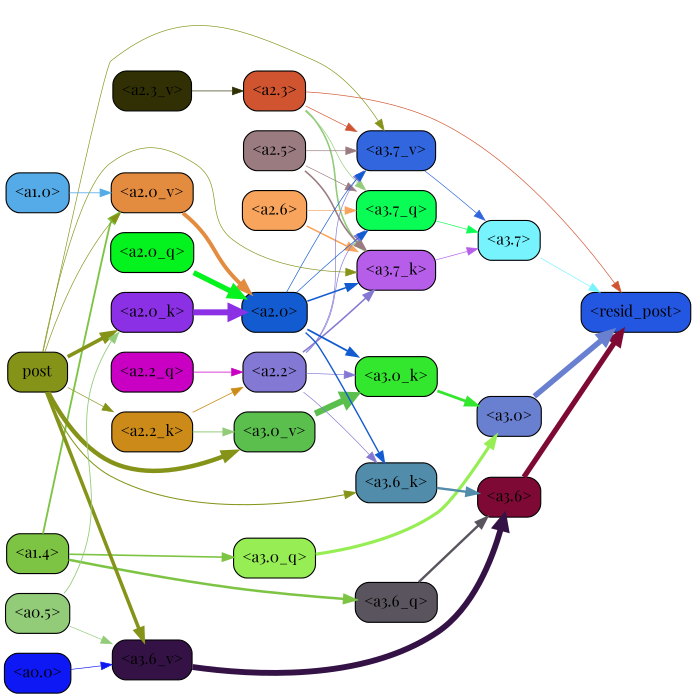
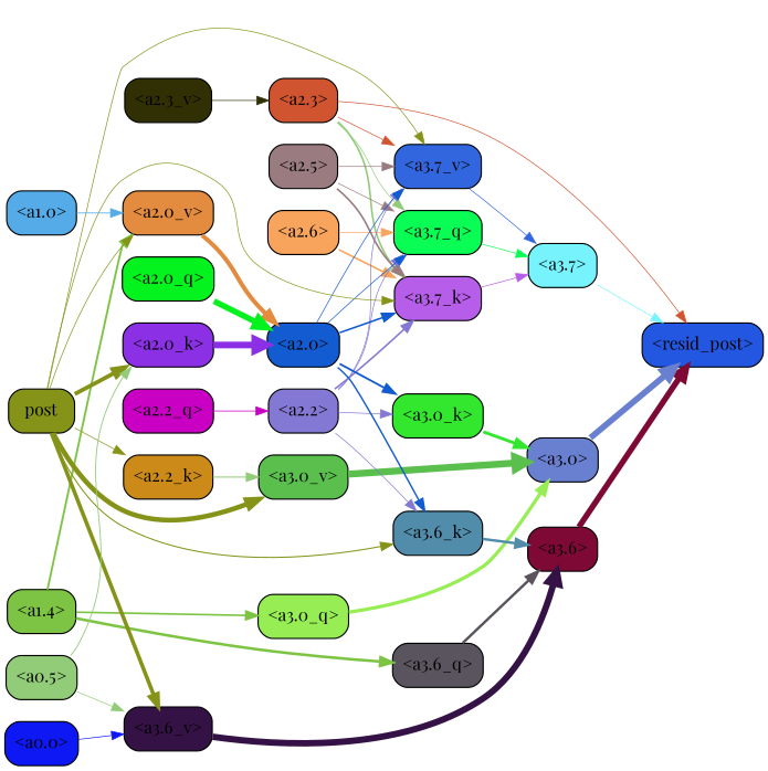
  strict digraph {
    fontname="Playfair Display"
    rankdir=LR
    splines=true
    node [color=black fontname="Playfair Display" shape=box style="filled, rounded"]
    edge [color="#859419" fontname="Playfair Display" penwidth=0.6]
    "<a3.7>" [fillcolor="#77f3fd"]
    "<resid_post>" [fillcolor="#2457e1"]
    "<a3.6>" [fillcolor="#7d0934"]
    "<a3.0>" [fillcolor="#697fcf"]
    "<a2.3>" [fillcolor="#d05430"]
    "<a3.7_q>" [fillcolor="#09fd54"]
    "<a3.7_k>" [fillcolor="#b65de9"]
    "<a3.7_v>" [fillcolor="#3166de"]
    "<a3.6_q>" [fillcolor="#5a545e"]
    "<a3.0_q>" [fillcolor="#97ee54"]
    "<a3.6_k>" [fillcolor="#518caa"]
    "<a3.0_k>" [fillcolor="#32e72e"]
    "<a3.6_v>" [fillcolor="#341245"]
    "<a3.0_v>" [fillcolor="#5bbf4e"]
    "<a2.6>" [fillcolor="#f8a45d"]
    "<a2.5>" [fillcolor="#9a7b80"]
    "<a2.2>" [fillcolor="#8378d4"]
    "<a2.0>" [fillcolor="#135bd1"]
    "<a1.4>" [fillcolor="#7ec444"]
    "<a2.0_v>" [fillcolor="#e38b3f"]
    n21 [fillcolor="#859419" label=post]
    "<a2.2_k>" [fillcolor="#cc8b18"]
    "<a2.0_k>" [fillcolor="#8b30e5"]
    "<a0.5>" [fillcolor="#92cc79"]
    "<a0.0>" [fillcolor="#0e18f4"]
    "<a2.2_q>" [fillcolor="#c900c4"]
    "<a2.0_q>" [fillcolor="#04f21e"]
    "<a2.3_v>" [fillcolor="#303004"]
    "<a1.0>" [fillcolor="#54abe7"]
    "<a3.7>" -> "<resid_post>" [color="#77f3fd"]
    "<a3.6>" -> "<resid_post>" [color="#7d0934" penwidth=4.749041676521301]
    "<a3.0>" -> "<resid_post>" [color="#697fcf" penwidth=5.004215121269226]
    "<a2.3>" -> "<resid_post>" [color="#d05430"]
    "<a2.3>" -> "<a3.7_q>" [color="#92cc79"]
    "<a2.3>" -> "<a3.7_k>" [color="#92cc79" penwidth=1.4391854107379913]
    "<a2.3>" -> "<a3.7_v>" [color="#d05430"]
    "<a3.7_q>" -> "<a3.7>" [color="#09fd54"]
    "<a3.7_k>" -> "<a3.7>" [color="#b65de9"]
    "<a3.7_v>" -> "<a3.7>" [color="#3166de"]
    "<a3.6_q>" -> "<a3.6>" [color="#5a545e" penwidth=2.160832464694977]
    "<a3.0_q>" -> "<a3.0>" [color="#97ee54" penwidth=2.870753765106201]
    "<a3.6_k>" -> "<a3.6>" [color="#518caa" penwidth=2.13908451795578]
    "<a3.0_k>" -> "<a3.0>" [color="#32e72e" penwidth=2.520303964614868]
    "<a3.6_v>" -> "<a3.6>" [color="#341245" penwidth=5.297133803367615]
-   "<a3.0_v>" -> "<a3.0_k>" [color="#5bbf4e" penwidth=5.680712580680847]
+   "<a3.0_v>" -> "<a3.0>" [color="#5bbf4e" penwidth=5.680712580680847]
    "<a2.6>" -> "<a3.7_q>" [color="#f8a45d"]
    "<a2.6>" -> "<a3.7_k>" [color="#f8a45d" penwidth=1.4180794060230255]
    "<a2.5>" -> "<a3.7_q>" [color="#9a7b80"]
    "<a2.5>" -> "<a3.7_k>" [color="#9a7b80" penwidth=1.4281435310840607]
    "<a2.5>" -> "<a3.7_v>" [color="#9a7b80"]
    "<a2.2>" -> "<a3.7_q>" [color="#8378d4"]
    "<a2.2>" -> "<a3.7_k>" [color="#8378d4" penwidth=1.3982512056827545]
    "<a2.2>" -> "<a3.7_v>" [color="#8378d4"]
    "<a2.2>" -> "<a3.6_k>" [color="#8378d4"]
    "<a2.2>" -> "<a3.0_k>" [color="#8378d4"]
    "<a2.0>" -> "<a3.7_q>" [color="#135bd1"]
    "<a2.0>" -> "<a3.7_k>" [color="#135bd1" penwidth=1.404832512140274]
    "<a2.0>" -> "<a3.7_v>" [color="#135bd1"]
    "<a2.0>" -> "<a3.6_k>" [color="#135bd1" penwidth=1.2708758115768433]
    "<a2.0>" -> "<a3.0_k>" [color="#135bd1" penwidth=1.6207245588302612]
    "<a1.4>" -> "<a3.6_q>" [color="#7ec444" penwidth=2.289449453353882]
    "<a1.4>" -> "<a3.0_q>" [color="#7ec444" penwidth=1.4600623846054077]
    "<a1.4>" -> "<a2.0_v>" [color="#7ec444" penwidth=1.676277220249176]
    "<a2.0_v>" -> "<a2.0>" [color="#e38b3f" penwidth=3.56003999710083]
    n21 -> "<a3.7_k>"
    n21 -> "<a3.7_v>"
    n21 -> "<a3.6_k>" [penwidth=0.9291638135910034]
    n21 -> "<a3.6_v>" [penwidth=3.1808209121227264]
    n21 -> "<a3.0_v>" [penwidth=4.036660343408585]
    n21 -> "<a2.0_v>"
    n21 -> "<a2.2_k>"
    n21 -> "<a2.0_k>" [penwidth=3.3375256061553955]
    "<a2.2_k>" -> "<a3.0_v>" [color="#92cc79" penwidth=0.8798569142818451]
-   "<a2.2_k>" -> "<a2.2>" [color="#cc8b18" penwidth=0.7060726433992386]
    "<a2.0_k>" -> "<a2.0>" [color="#8b30e5" penwidth=5.401692286133766]
    "<a0.5>" -> "<a3.6_v>" [color="#92cc79"]
    "<a0.5>" -> "<a2.0_k>" [color="#92cc79" penwidth=0.7782440185546875]
    "<a0.0>" -> "<a3.6_v>" [color="#0e18f4"]
    "<a2.2_q>" -> "<a2.2>" [color="#c900c4" penwidth=0.6392357051372528]
    "<a2.0_q>" -> "<a2.0>" [color="#04f21e" penwidth=4.795779317617416]
    "<a2.3_v>" -> "<a2.3>" [color="#303004"]
    "<a1.0>" -> "<a2.0_v>" [color="#54abe7" penwidth=0.7355214953422546]
  }
